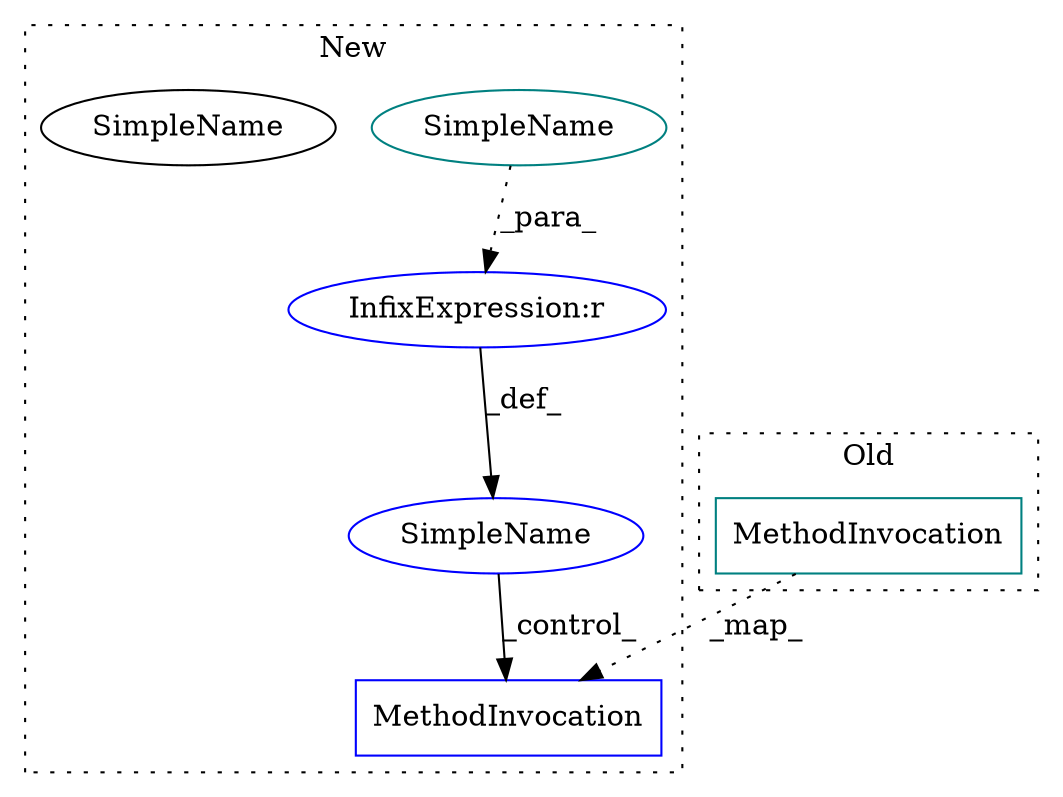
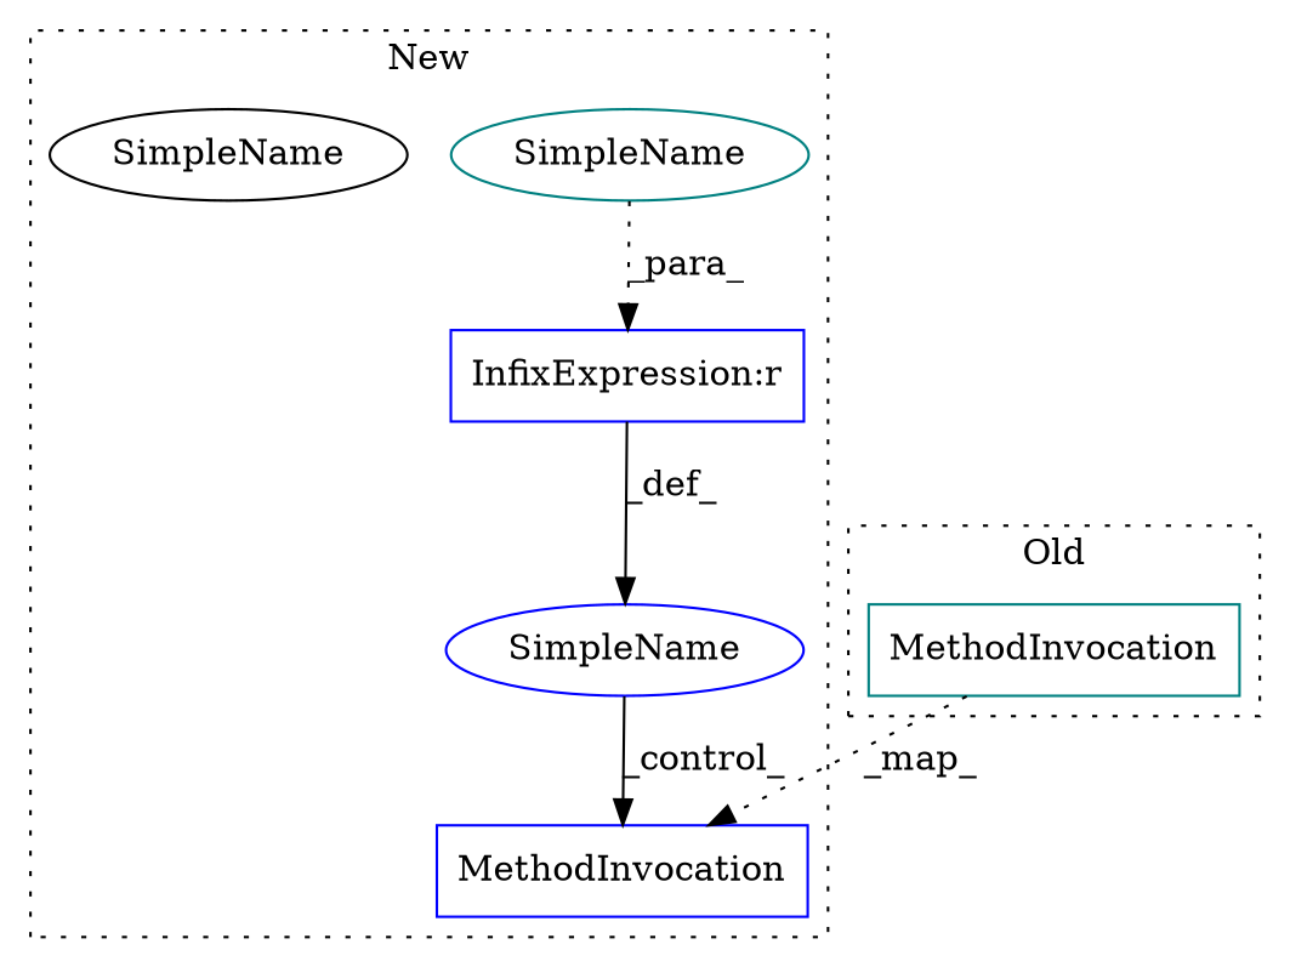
  digraph {
    node [a=42 l="7,1" s=4228 shape=box color=blue]
    edge [style=dotted]
    n1 [a=32 label=MethodInvocation s="4266,4280"]
    n2 [l=2 label=SimpleName shape=ellipse color=teal]
    n3 [l=2 label=SimpleName shape=ellipse color=black]
    n4 [label=SimpleName shape=ellipse l="" s=""]
-   n5 [a=27 l=4 label="InfixExpression:r" s=4230 shape=ellipse]
+   n5 [a=27 l=4 label="InfixExpression:r" s=4230]
    n6 [a=32 label=MethodInvocation s="4254,4268" color=teal]
    subgraph cluster_1 {
      label=New
      style=dotted
      n1
      n2
      n3
      n4
      n5
    }
    subgraph cluster_2 {
      label=Old
      style=dotted
      n6
    }
    n2 -> n5 [label=_para_]
    n4 -> n1 [label=_control_ style=solid]
    n5 -> n4 [label=_def_ style=solid]
    n6 -> n1 [label=_map_]
  }
